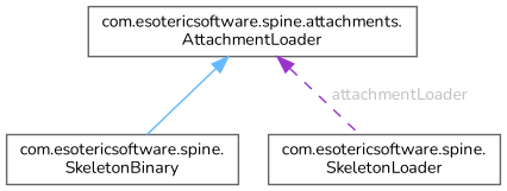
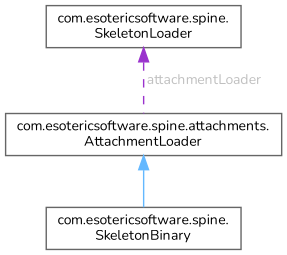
  digraph {
    fontname=Nunito
    node [color=gray40 fillcolor=white fontname=Nunito fontsize=10 shape=box style=filled]
    edge [dir=back fontname=Nunito fontsize=10 labelfontname=Helvetica labelfontsize=10]
    n1 [fontcolor=black height=0.2 label="com.esotericsoftware.spine.\lSkeletonBinary" width=0.4]
    n2 [height=0.2 label="com.esotericsoftware.spine.\lSkeletonLoader" width=0.4]
    n3 [height=0.2 label="com.esotericsoftware.spine.attachments.\lAttachmentLoader" width=0.4]
    n3 -> n1 [color=steelblue1 style=solid]
-   n3 -> n2 [color=darkorchid3 fontcolor=grey label=" attachmentLoader" style=dashed]
+   n2 -> n3 [color=darkorchid3 fontcolor=grey label=" attachmentLoader" style=dashed]
  }
